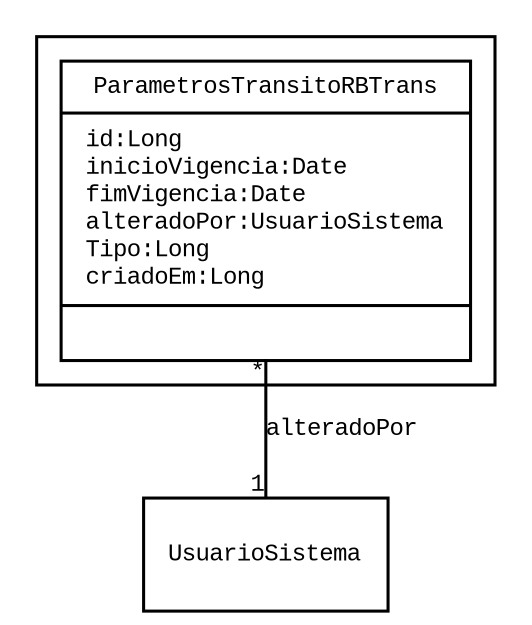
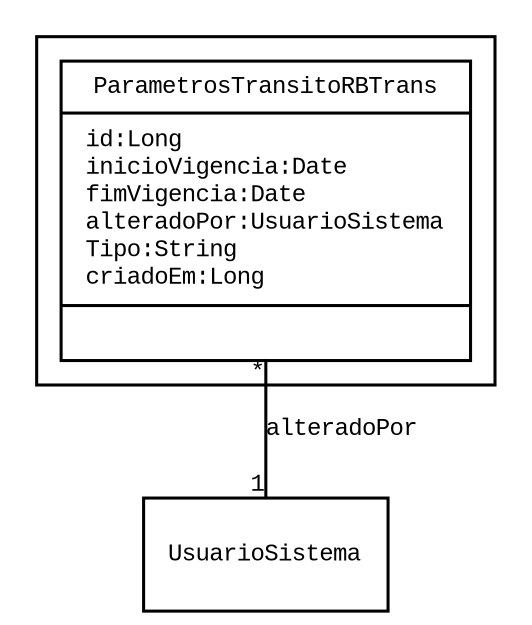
  digraph {
    fontname="Liberation Mono"
    fontsize=8
    node [fontname="Liberation Mono" fontsize=8 shape=record]
-   n1 [label="{ParametrosTransitoRBTrans|id:Long\linicioVigencia:Date\lfimVigencia:Date\lalteradoPor:UsuarioSistema\lTipo:Long\lcriadoEm:Long\l|\l}"]
+   n1 [label="{ParametrosTransitoRBTrans|id:Long\linicioVigencia:Date\lfimVigencia:Date\lalteradoPor:UsuarioSistema\lTipo:String\lcriadoEm:Long\l|\l}"]
    UsuarioSistema
    subgraph cluster_1 {
      n1
    }
    n1 -> UsuarioSistema [arrowhead=none fontname="Liberation Mono" fontsize=8 headlabel=1 label=alteradoPor taillabel="*"]
  }
